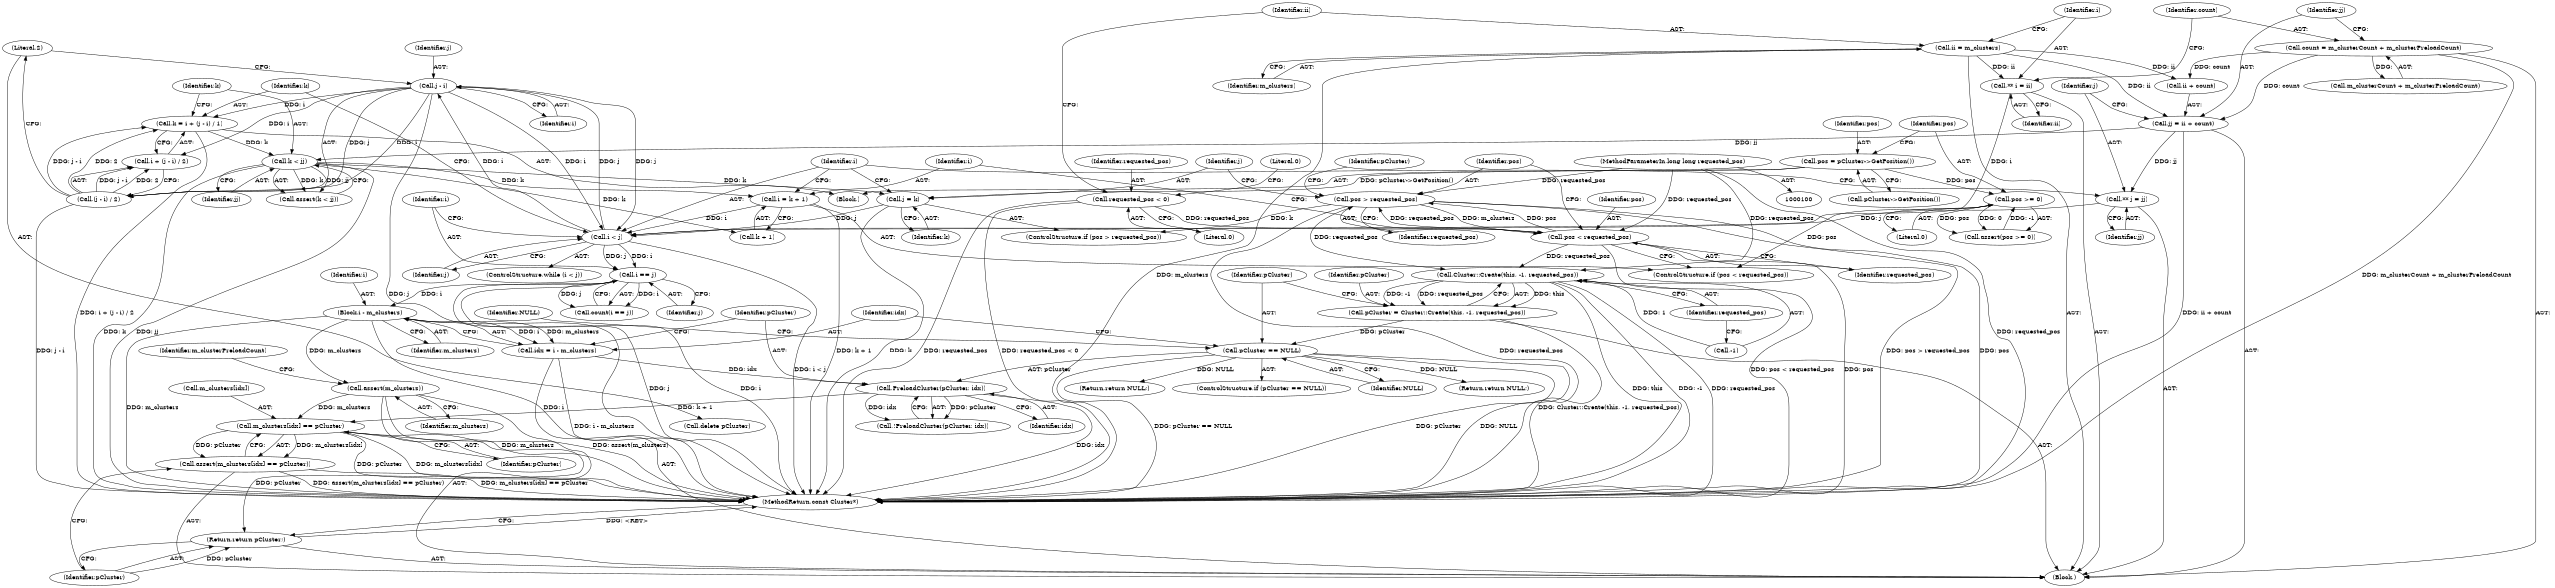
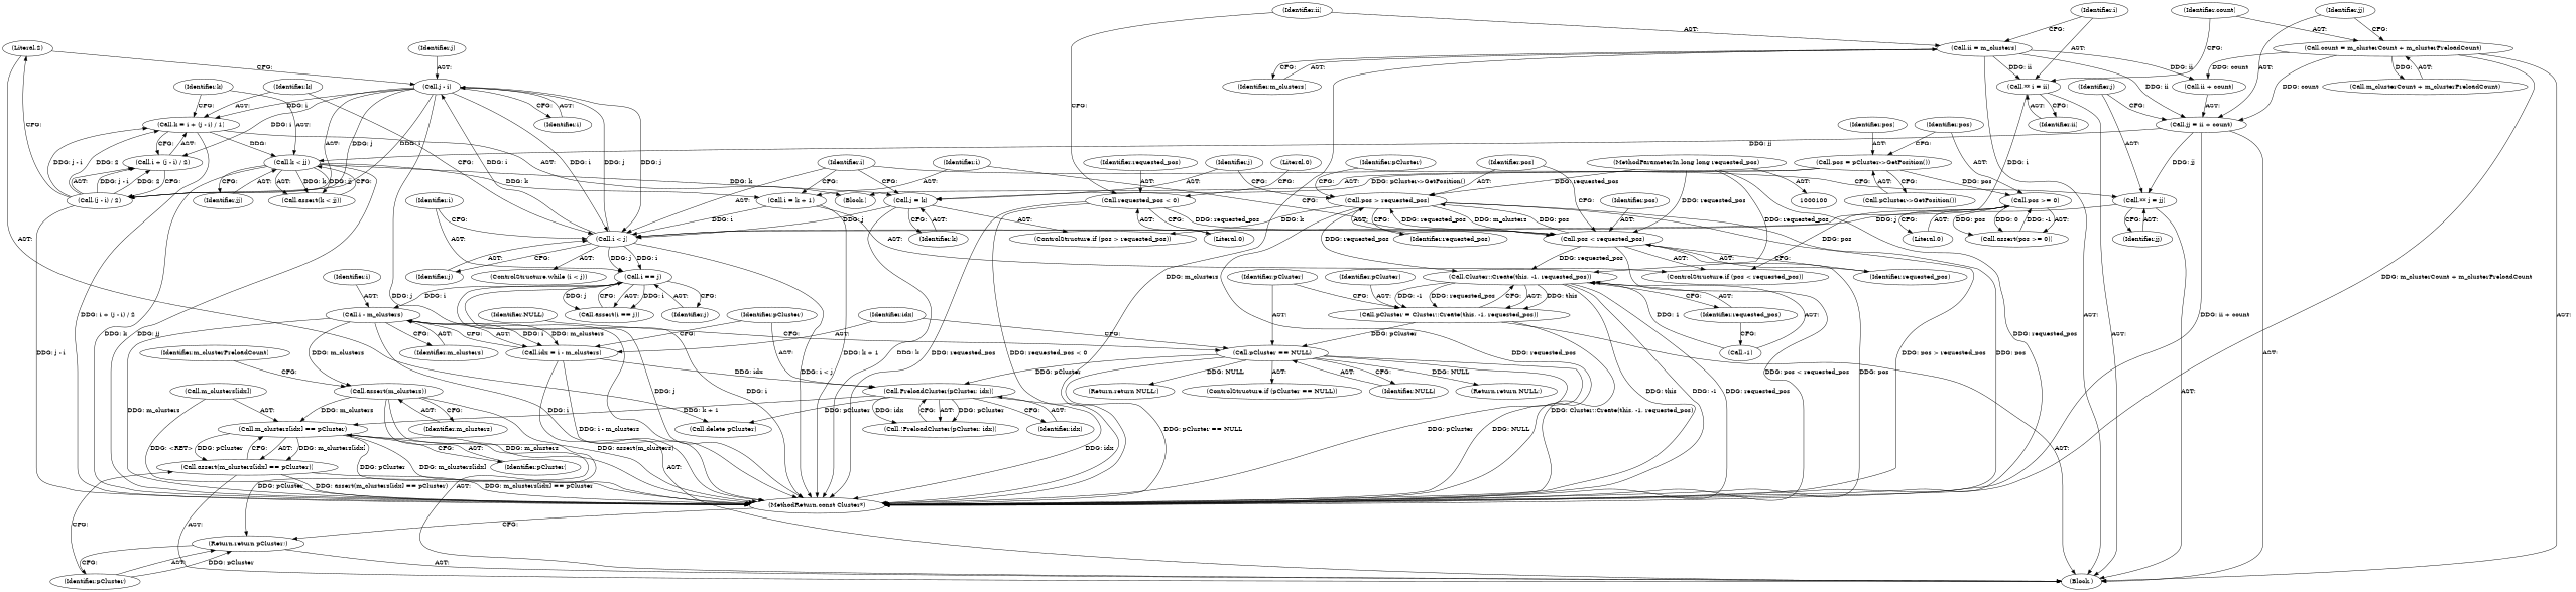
  digraph {
    n1 [label="(Call,m_clusters[idx] == pCluster)"]
    n2 [label="(Call,assert(m_clusters[idx] == pCluster))"]
    n3 [label="(Return,return pCluster;)"]
    n4 [label="(Identifier,pCluster)"]
    n5 [label="(MethodReturn,const Cluster*)"]
    n6 [label="(Block,)"]
    n7 [label="(Identifier,pCluster)"]
    n8 [label="(Call,assert(m_clusters))"]
    n9 [label="(Identifier,m_clusters)"]
-   n10 [label="(Block,i - m_clusters)"]
+   n10 [label="(Call,i - m_clusters)"]
    n11 [label="(Call,idx = i - m_clusters)"]
    n12 [label="(Identifier,m_clusters)"]
    n13 [label="(Call,PreloadCluster(pCluster, idx))"]
    n14 [label="(Call,i == j)"]
    n15 [label="(Identifier,j)"]
-   n16 [label="(Call,count(i == j))"]
+   n16 [label="(Call,assert(i == j))"]
    n17 [label="(Call,i < j)"]
    n18 [label="(Call,j - i)"]
    n19 [label="(Identifier,j)"]
    n20 [label="(ControlStructure,while (i < j))"]
    n21 [label="(Call,k = i + (j - i) / 1)"]
    n22 [label="(Call,i + (j - i) / 2)"]
    n23 [label="(Call,(j - i) / 2)"]
    n24 [label="(Identifier,i)"]
    n25 [label="(Call,i = k + 1)"]
-   n26 [label="(Call,k + 1)"]
    n27 [label="(ControlStructure,if (pos < requested_pos))"]
    n28 [label="(Call,k < jj)"]
    n29 [label="(Call,j = k)"]
    n30 [label="(Identifier,jj)"]
    n31 [label="(Call,assert(k < jj))"]
    n32 [label="(Identifier,k)"]
    n33 [label="(ControlStructure,if (pos > requested_pos))"]
    n34 [label="(Block,)"]
    n35 [label="(Literal,2)"]
    n36 [label="(Call,delete pCluster)"]
    n37 [label="(Call,jj = ii + count)"]
    n38 [label="(Call,** j = jj)"]
    n39 [label="(Identifier,jj)"]
    n40 [label="(Call,ii + count)"]
    n41 [label="(Call,ii = m_clusters)"]
    n42 [label="(Call,** i = ii)"]
    n43 [label="(Identifier,m_clusters)"]
    n44 [label="(Identifier,ii)"]
    n45 [label="(Call,count = m_clusterCount + m_clusterPreloadCount)"]
    n46 [label="(Call,m_clusterCount + m_clusterPreloadCount)"]
    n47 [label="(Identifier,idx)"]
    n48 [label="(Call,!PreloadCluster(pCluster, idx))"]
    n49 [label="(Call,pCluster == NULL)"]
    n50 [label="(Return,return NULL;)"]
    n51 [label="(ControlStructure,if (pCluster == NULL))"]
    n52 [label="(Identifier,NULL)"]
    n53 [label="(Return,return NULL;)"]
    n54 [label="(Call,pCluster = Cluster::Create(this, -1, requested_pos))"]
    n55 [label="(Call,Cluster::Create(this, -1, requested_pos))"]
    n56 [label="(Identifier,requested_pos)"]
    n57 [label="(Call,-1)"]
    n58 [label="(Call,requested_pos < 0)"]
    n59 [label="(Call,pos < requested_pos)"]
    n60 [label="(Literal,0)"]
    n61 [label="(Call,pos > requested_pos)"]
    n62 [label="(Identifier,requested_pos)"]
    n63 [label="(MethodParameterIn,long long requested_pos)"]
    1000100
    n65 [label="(Identifier,requested_pos)"]
    n66 [label="(Call,pos >= 0)"]
    n67 [label="(Literal,0)"]
    n68 [label="(Call,assert(pos >= 0))"]
    n69 [label="(Call,pos = pCluster->GetPosition())"]
    n70 [label="(Call,pCluster->GetPosition())"]
    n71 [label="(Identifier,k)"]
    n72 [label="(Identifier,j)"]
    n73 [label="(Identifier,idx)"]
    n74 [label="(Identifier,m_clusterPreloadCount)"]
    n75 [label="(Call,m_clusters[idx])"]
    n76 [label="(Identifier,i)"]
    n77 [label="(Identifier,pCluster)"]
    n78 [label="(Identifier,pCluster)"]
    n79 [label="(Identifier,requested_pos)"]
    n80 [label="(Identifier,j)"]
    n81 [label="(Identifier,pCluster)"]
    n82 [label="(Identifier,i)"]
    n83 [label="(Literal,0)"]
    n84 [label="(Identifier,k)"]
    n85 [label="(Identifier,pos)"]
    n86 [label="(Identifier,ii)"]
    n87 [label="(Identifier,pCluster)"]
    n88 [label="(Identifier,i)"]
    n89 [label="(Identifier,count)"]
    n90 [label="(Identifier,pos)"]
    n91 [label="(Identifier,NULL)"]
    n92 [label="(Identifier,j)"]
    n93 [label="(Identifier,pos)"]
    n94 [label="(Identifier,i)"]
    n95 [label="(Identifier,i)"]
    n96 [label="(Identifier,pos)"]
    n97 [label="(Identifier,jj)"]
    n1 -> n2 [label="AST: "]
    n1 -> n2 [label="DDG: m_clusters[idx]"]
    n1 -> n2 [label="DDG: pCluster"]
    n1 -> n3 [label="DDG: pCluster"]
    n1 -> n4 [label="CFG: "]
    n1 -> n5 [label="DDG: pCluster"]
    n1 -> n5 [label="DDG: m_clusters[idx]"]
    n2 -> n1 [label="CFG: "]
    n2 -> n5 [label="DDG: m_clusters[idx] == pCluster"]
    n2 -> n5 [label="DDG: assert(m_clusters[idx] == pCluster)"]
    n2 -> n6 [label="AST: "]
-   n3 -> n5 [label="DDG: <RET>"]
+   n75 -> n5 [label="DDG: <RET>"]
    n3 -> n6 [label="AST: "]
    n3 -> n7 [label="CFG: "]
    n4 -> n1 [label="AST: "]
    n5 -> n3 [label="CFG: "]
    n7 -> n2 [label="CFG: "]
    n7 -> n3 [label="AST: "]
    n7 -> n3 [label="DDG: pCluster"]
    n8 -> n1 [label="DDG: m_clusters"]
    n8 -> n5 [label="DDG: assert(m_clusters)"]
    n8 -> n5 [label="DDG: m_clusters"]
    n8 -> n6 [label="AST: "]
    n8 -> n9 [label="CFG: "]
    n9 -> n8 [label="AST: "]
    n10 -> n5 [label="DDG: m_clusters"]
    n10 -> n5 [label="DDG: i"]
    n10 -> n8 [label="DDG: m_clusters"]
    n10 -> n11 [label="AST: "]
    n10 -> n11 [label="DDG: i"]
    n10 -> n11 [label="DDG: m_clusters"]
    n10 -> n12 [label="CFG: "]
    n11 -> n5 [label="DDG: i - m_clusters"]
    n11 -> n6 [label="AST: "]
    n11 -> n10 [label="CFG: "]
    n11 -> n13 [label="DDG: idx"]
    n12 -> n10 [label="AST: "]
    n13 -> n1 [label="DDG: k + 1"]
    n13 -> n5 [label="DDG: idx"]
+   n13 -> n36 [label="DDG: pCluster"]
    n13 -> n47 [label="CFG: "]
    n13 -> n48 [label="AST: "]
    n13 -> n48 [label="DDG: pCluster"]
    n13 -> n48 [label="DDG: idx"]
    n14 -> n5 [label="DDG: i"]
    n14 -> n5 [label="DDG: j"]
    n14 -> n10 [label="DDG: i"]
    n14 -> n15 [label="CFG: "]
    n14 -> n16 [label="AST: "]
    n14 -> n16 [label="DDG: i"]
    n14 -> n16 [label="DDG: j"]
    n15 -> n14 [label="AST: "]
    n16 -> n14 [label="CFG: "]
    n17 -> n5 [label="DDG: i < j"]
    n17 -> n14 [label="DDG: i"]
    n17 -> n14 [label="DDG: j"]
    n17 -> n18 [label="DDG: j"]
    n17 -> n18 [label="DDG: i"]
    n17 -> n19 [label="CFG: "]
    n17 -> n20 [label="AST: "]
    n18 -> n5 [label="DDG: j"]
    n18 -> n17 [label="DDG: i"]
    n18 -> n17 [label="DDG: j"]
    n18 -> n21 [label="DDG: i"]
    n18 -> n22 [label="DDG: i"]
    n18 -> n23 [label="AST: "]
    n18 -> n23 [label="DDG: j"]
    n18 -> n23 [label="DDG: i"]
    n18 -> n24 [label="CFG: "]
    n19 -> n17 [label="AST: "]
    n21 -> n5 [label="DDG: i + (j - i) / 2"]
    n21 -> n22 [label="CFG: "]
-   n21 -> n28 [label="DDG: k"]
+   n21 -> n28 [label="DDG: "]
    n21 -> n34 [label="AST: "]
    n22 -> n21 [label="AST: "]
    n22 -> n23 [label="CFG: "]
    n23 -> n5 [label="DDG: j - i"]
    n23 -> n21 [label="DDG: j - i"]
    n23 -> n21 [label="DDG: 2"]
    n23 -> n22 [label="AST: "]
    n23 -> n22 [label="DDG: j - i"]
    n23 -> n22 [label="DDG: 2"]
    n23 -> n35 [label="CFG: "]
    n24 -> n18 [label="AST: "]
    n25 -> n5 [label="DDG: k + 1"]
    n25 -> n17 [label="DDG: i"]
-   n25 -> n26 [label="CFG: "]
    n25 -> n27 [label="AST: "]
-   n26 -> n25 [label="AST: "]
    n28 -> n5 [label="DDG: jj"]
    n28 -> n5 [label="DDG: k"]
    n28 -> n25 [label="DDG: k"]
-   n28 -> n26 [label="DDG: k"]
    n28 -> n29 [label="DDG: k"]
    n28 -> n30 [label="CFG: "]
    n28 -> n31 [label="AST: "]
    n28 -> n31 [label="DDG: k"]
    n28 -> n31 [label="DDG: jj"]
    n29 -> n5 [label="DDG: k"]
    n29 -> n17 [label="DDG: j"]
    n29 -> n32 [label="CFG: "]
    n29 -> n33 [label="AST: "]
    n30 -> n28 [label="AST: "]
    n31 -> n28 [label="CFG: "]
    n32 -> n29 [label="AST: "]
    n35 -> n18 [label="CFG: "]
    n35 -> n36 [label="AST: "]
    n37 -> n5 [label="DDG: ii + count"]
    n37 -> n6 [label="AST: "]
    n37 -> n28 [label="DDG: jj"]
    n37 -> n38 [label="DDG: jj"]
    n38 -> n6 [label="AST: "]
    n38 -> n17 [label="DDG: j"]
    n38 -> n39 [label="CFG: "]
    n39 -> n38 [label="AST: "]
    n40 -> n37 [label="AST: "]
    n41 -> n5 [label="DDG: m_clusters"]
    n41 -> n6 [label="AST: "]
    n41 -> n37 [label="DDG: ii"]
    n41 -> n40 [label="DDG: ii"]
    n41 -> n42 [label="DDG: ii"]
    n41 -> n43 [label="CFG: "]
    n42 -> n6 [label="AST: "]
    n42 -> n17 [label="DDG: i"]
    n42 -> n44 [label="CFG: "]
    n43 -> n41 [label="AST: "]
    n44 -> n42 [label="AST: "]
    n45 -> n5 [label="DDG: m_clusterCount + m_clusterPreloadCount"]
    n45 -> n6 [label="AST: "]
    n45 -> n37 [label="DDG: count"]
    n45 -> n40 [label="DDG: count"]
    n45 -> n46 [label="DDG: "]
    n46 -> n45 [label="AST: "]
    n47 -> n13 [label="AST: "]
    n48 -> n13 [label="CFG: "]
    n49 -> n5 [label="DDG: NULL"]
    n49 -> n5 [label="DDG: pCluster == NULL"]
    n49 -> n5 [label="DDG: pCluster"]
-   n49 -> n13 [label="AST: pCluster"]
+   n49 -> n13 [label="DDG: pCluster"]
    n49 -> n50 [label="DDG: NULL"]
    n49 -> n51 [label="AST: "]
    n49 -> n52 [label="CFG: "]
    n49 -> n53 [label="DDG: NULL"]
    n52 -> n49 [label="AST: "]
    n54 -> n5 [label="DDG: Cluster::Create(this, -1, requested_pos)"]
    n54 -> n6 [label="AST: "]
    n54 -> n49 [label="DDG: pCluster"]
    n54 -> n55 [label="CFG: "]
    n55 -> n5 [label="DDG: this"]
    n55 -> n5 [label="DDG: -1"]
    n55 -> n5 [label="DDG: requested_pos"]
    n55 -> n54 [label="AST: "]
    n55 -> n54 [label="DDG: this"]
    n55 -> n54 [label="DDG: -1"]
    n55 -> n54 [label="DDG: requested_pos"]
    n55 -> n56 [label="CFG: "]
    n56 -> n55 [label="AST: "]
    n56 -> n57 [label="CFG: "]
    n57 -> n55 [label="AST: "]
    n57 -> n55 [label="DDG: 1"]
    n58 -> n5 [label="DDG: requested_pos < 0"]
    n58 -> n5 [label="DDG: requested_pos"]
    n58 -> n59 [label="DDG: requested_pos"]
    n58 -> n60 [label="CFG: "]
    n59 -> n5 [label="DDG: pos < requested_pos"]
    n59 -> n5 [label="DDG: pos"]
-   n59 -> n27 [label="CFG: "]
+   n59 -> n27 [label="AST: "]
    n59 -> n55 [label="DDG: requested_pos"]
    n59 -> n61 [label="DDG: pos"]
    n59 -> n61 [label="DDG: requested_pos"]
    n59 -> n62 [label="CFG: "]
    n60 -> n58 [label="AST: "]
    n61 -> n5 [label="DDG: requested_pos"]
    n61 -> n5 [label="DDG: pos > requested_pos"]
    n61 -> n5 [label="DDG: pos"]
    n61 -> n33 [label="DDG: k"]
    n61 -> n55 [label="DDG: requested_pos"]
    n61 -> n59 [label="DDG: m_clusters"]
    n61 -> n65 [label="CFG: "]
    n62 -> n59 [label="AST: "]
    n63 -> n5 [label="DDG: requested_pos"]
    n63 -> n55 [label="DDG: requested_pos"]
    n63 -> n59 [label="DDG: requested_pos"]
    n63 -> n61 [label="DDG: requested_pos"]
    n63 -> 1000100 [label="AST: "]
    n65 -> n61 [label="AST: "]
    n66 -> n27 [label="DDG: pos"]
    n66 -> n67 [label="CFG: "]
    n66 -> n68 [label="AST: "]
    n66 -> n68 [label="DDG: pos"]
    n66 -> n68 [label="DDG: 0"]
    n67 -> n66 [label="AST: "]
    n68 -> n66 [label="DDG: -1"]
    n69 -> n29 [label="DDG: pCluster->GetPosition()"]
    n69 -> n34 [label="AST: "]
    n69 -> n66 [label="DDG: pos"]
    n69 -> n70 [label="CFG: "]
    n70 -> n69 [label="AST: "]
    n71 -> n21 [label="CFG: "]
    n71 -> n28 [label="AST: "]
    n72 -> n18 [label="AST: "]
    n73 -> n11 [label="AST: "]
    n73 -> n49 [label="CFG: "]
    n74 -> n8 [label="CFG: "]
    n75 -> n1 [label="AST: "]
    n76 -> n41 [label="CFG: "]
    n76 -> n42 [label="AST: "]
    n77 -> n61 [label="CFG: "]
    n78 -> n11 [label="CFG: "]
    n78 -> n13 [label="AST: "]
    n79 -> n58 [label="AST: "]
    n80 -> n37 [label="CFG: "]
    n80 -> n38 [label="AST: "]
    n81 -> n49 [label="AST: "]
    n81 -> n54 [label="CFG: "]
    n82 -> n14 [label="AST: "]
    n82 -> n17 [label="CFG: "]
    n83 -> n58 [label="CFG: "]
    n84 -> n17 [label="CFG: "]
    n84 -> n21 [label="AST: "]
    n85 -> n66 [label="AST: "]
    n85 -> n69 [label="CFG: "]
    n86 -> n41 [label="AST: "]
    n86 -> n58 [label="CFG: "]
    n87 -> n54 [label="AST: "]
    n88 -> n10 [label="AST: "]
    n89 -> n42 [label="CFG: "]
    n89 -> n45 [label="AST: "]
    n90 -> n59 [label="CFG: "]
    n90 -> n61 [label="AST: "]
    n91 -> n49 [label="CFG: "]
    n92 -> n29 [label="AST: "]
    n92 -> n61 [label="CFG: "]
    n93 -> n69 [label="AST: "]
    n94 -> n17 [label="AST: "]
    n94 -> n25 [label="CFG: "]
    n94 -> n29 [label="CFG: "]
    n94 -> n38 [label="CFG: "]
    n95 -> n25 [label="AST: "]
    n95 -> n59 [label="CFG: "]
    n96 -> n59 [label="AST: "]
    n97 -> n37 [label="AST: "]
    n97 -> n45 [label="CFG: "]
  }
